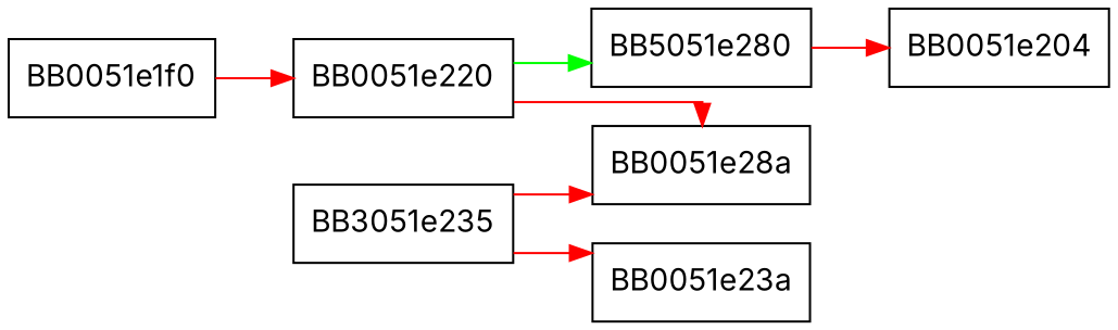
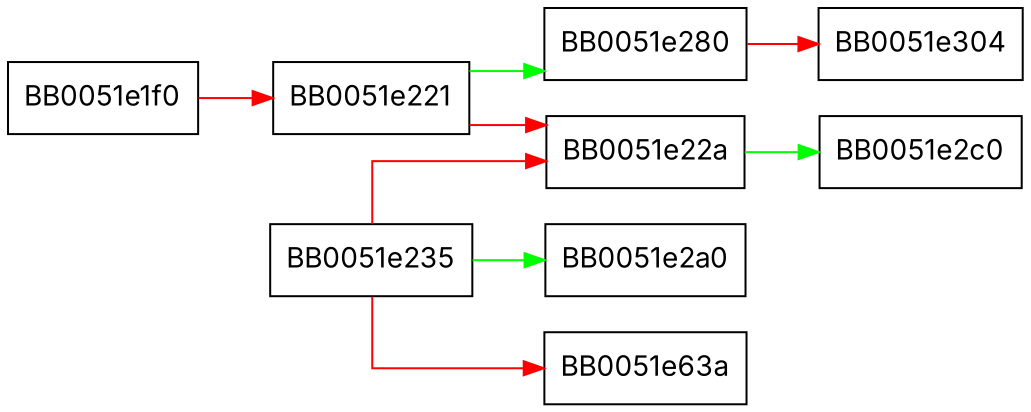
  digraph {
    fontname=Inter
    rankdir=LR
    splines=ortho
    node [fontname=Inter shape=box]
    edge [color=red fontname=Inter]
    BB0051e1f0
-   BB0051e220
-   BB0051e280 [label=BB5051e280]
-   BB0051e22a [label=BB0051e28a]
-   BB0051e204
-   BB0051e235 [label=BB3051e235]
-   BB0051e23a
+   BB0051e220 [label=BB0051e221]
+   BB0051e280
+   BB0051e22a
+   BB0051e204 [label=BB0051e304]
+   BB0051e2c0
+   BB0051e235
+   BB0051e2a0
+   BB0051e23a [label=BB0051e63a]
    BB0051e1f0 -> BB0051e220
    BB0051e220 -> BB0051e280 [color=green]
    BB0051e220 -> BB0051e22a
    BB0051e280 -> BB0051e204
+   BB0051e22a -> BB0051e2c0 [color=green]
    BB0051e235 -> BB0051e22a
+   BB0051e235 -> BB0051e2a0 [color=green]
    BB0051e235 -> BB0051e23a
  }
